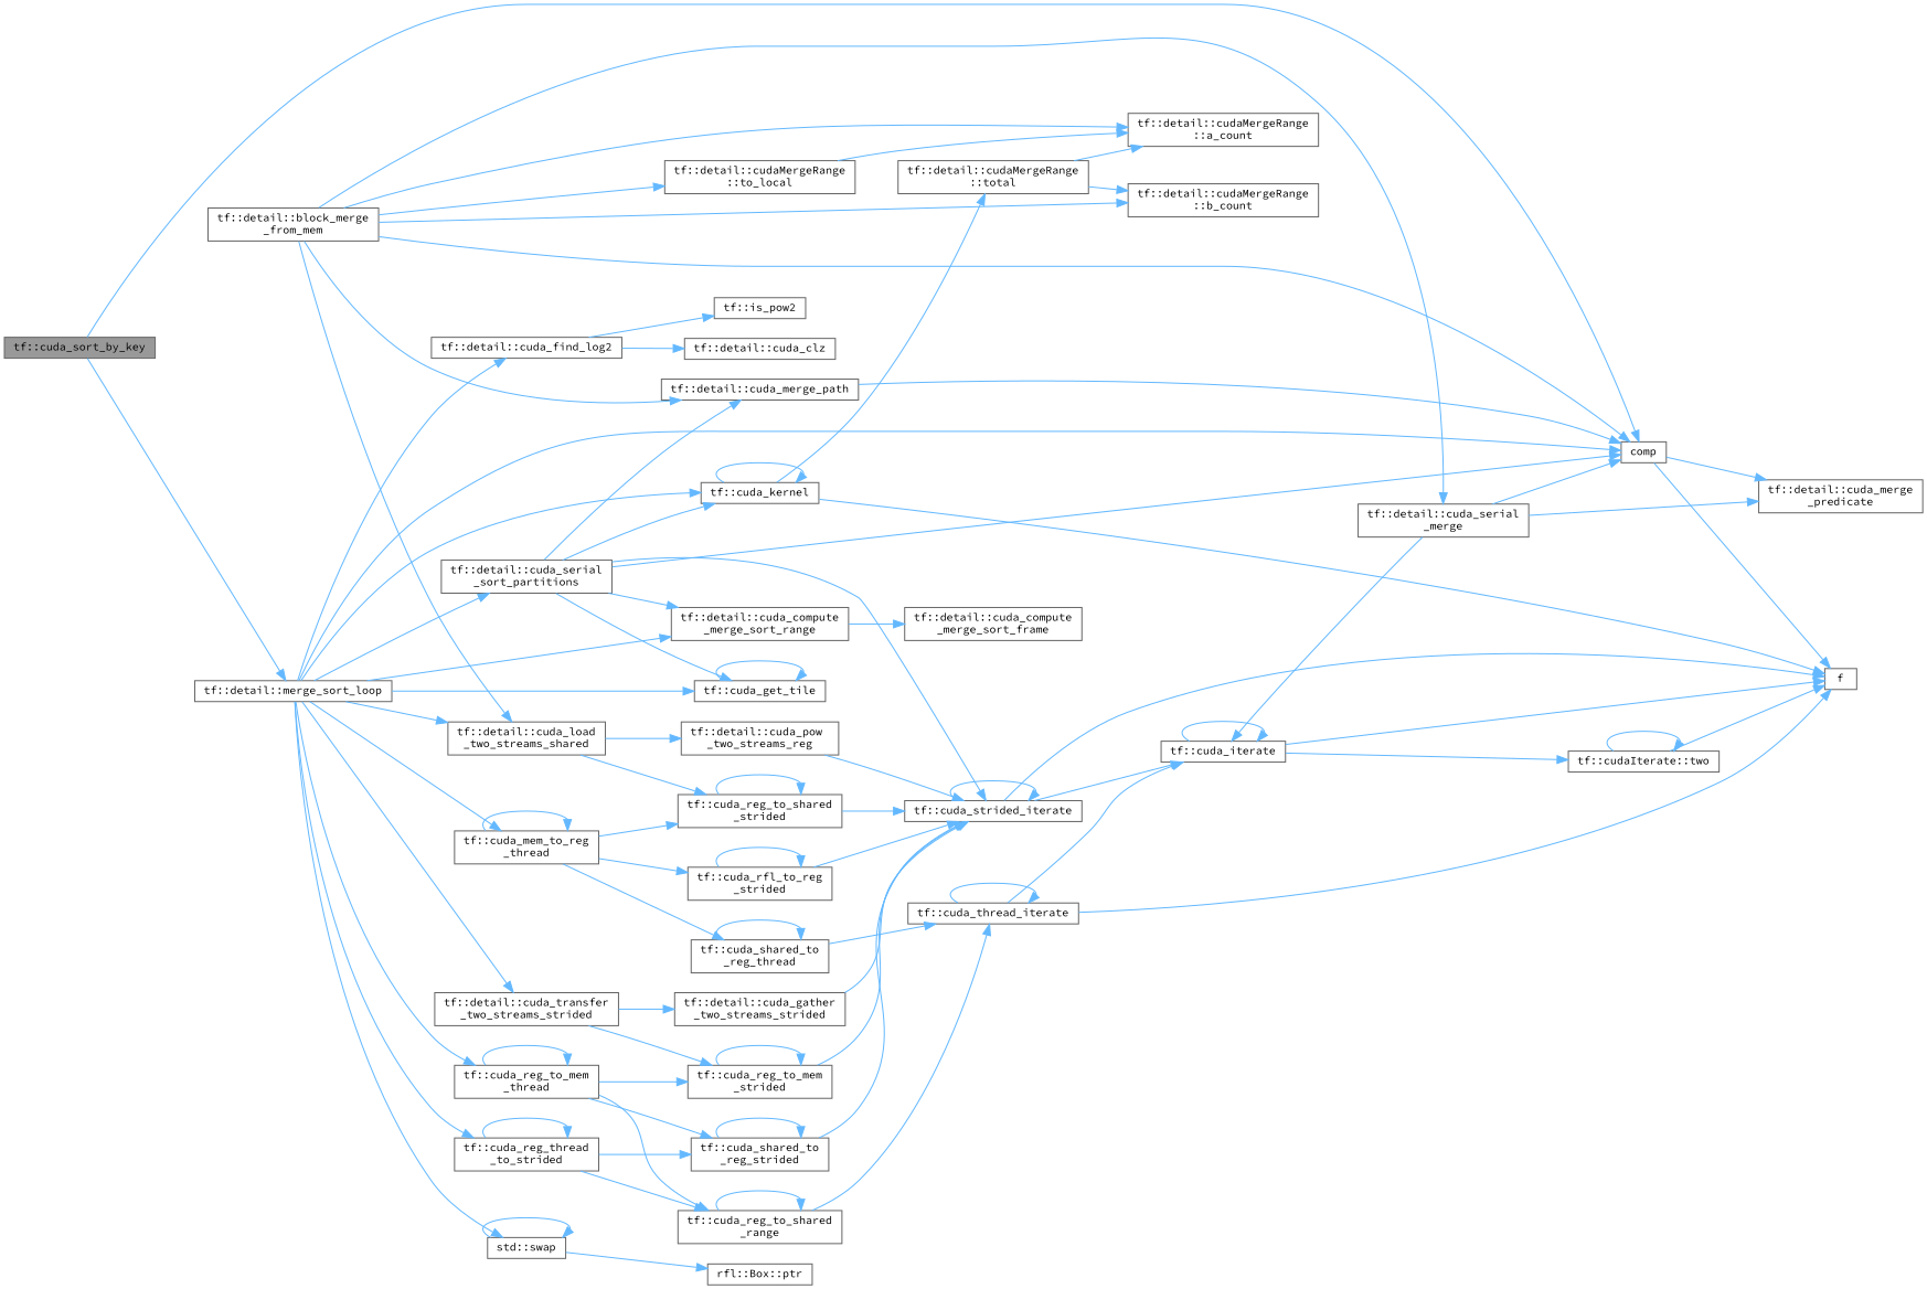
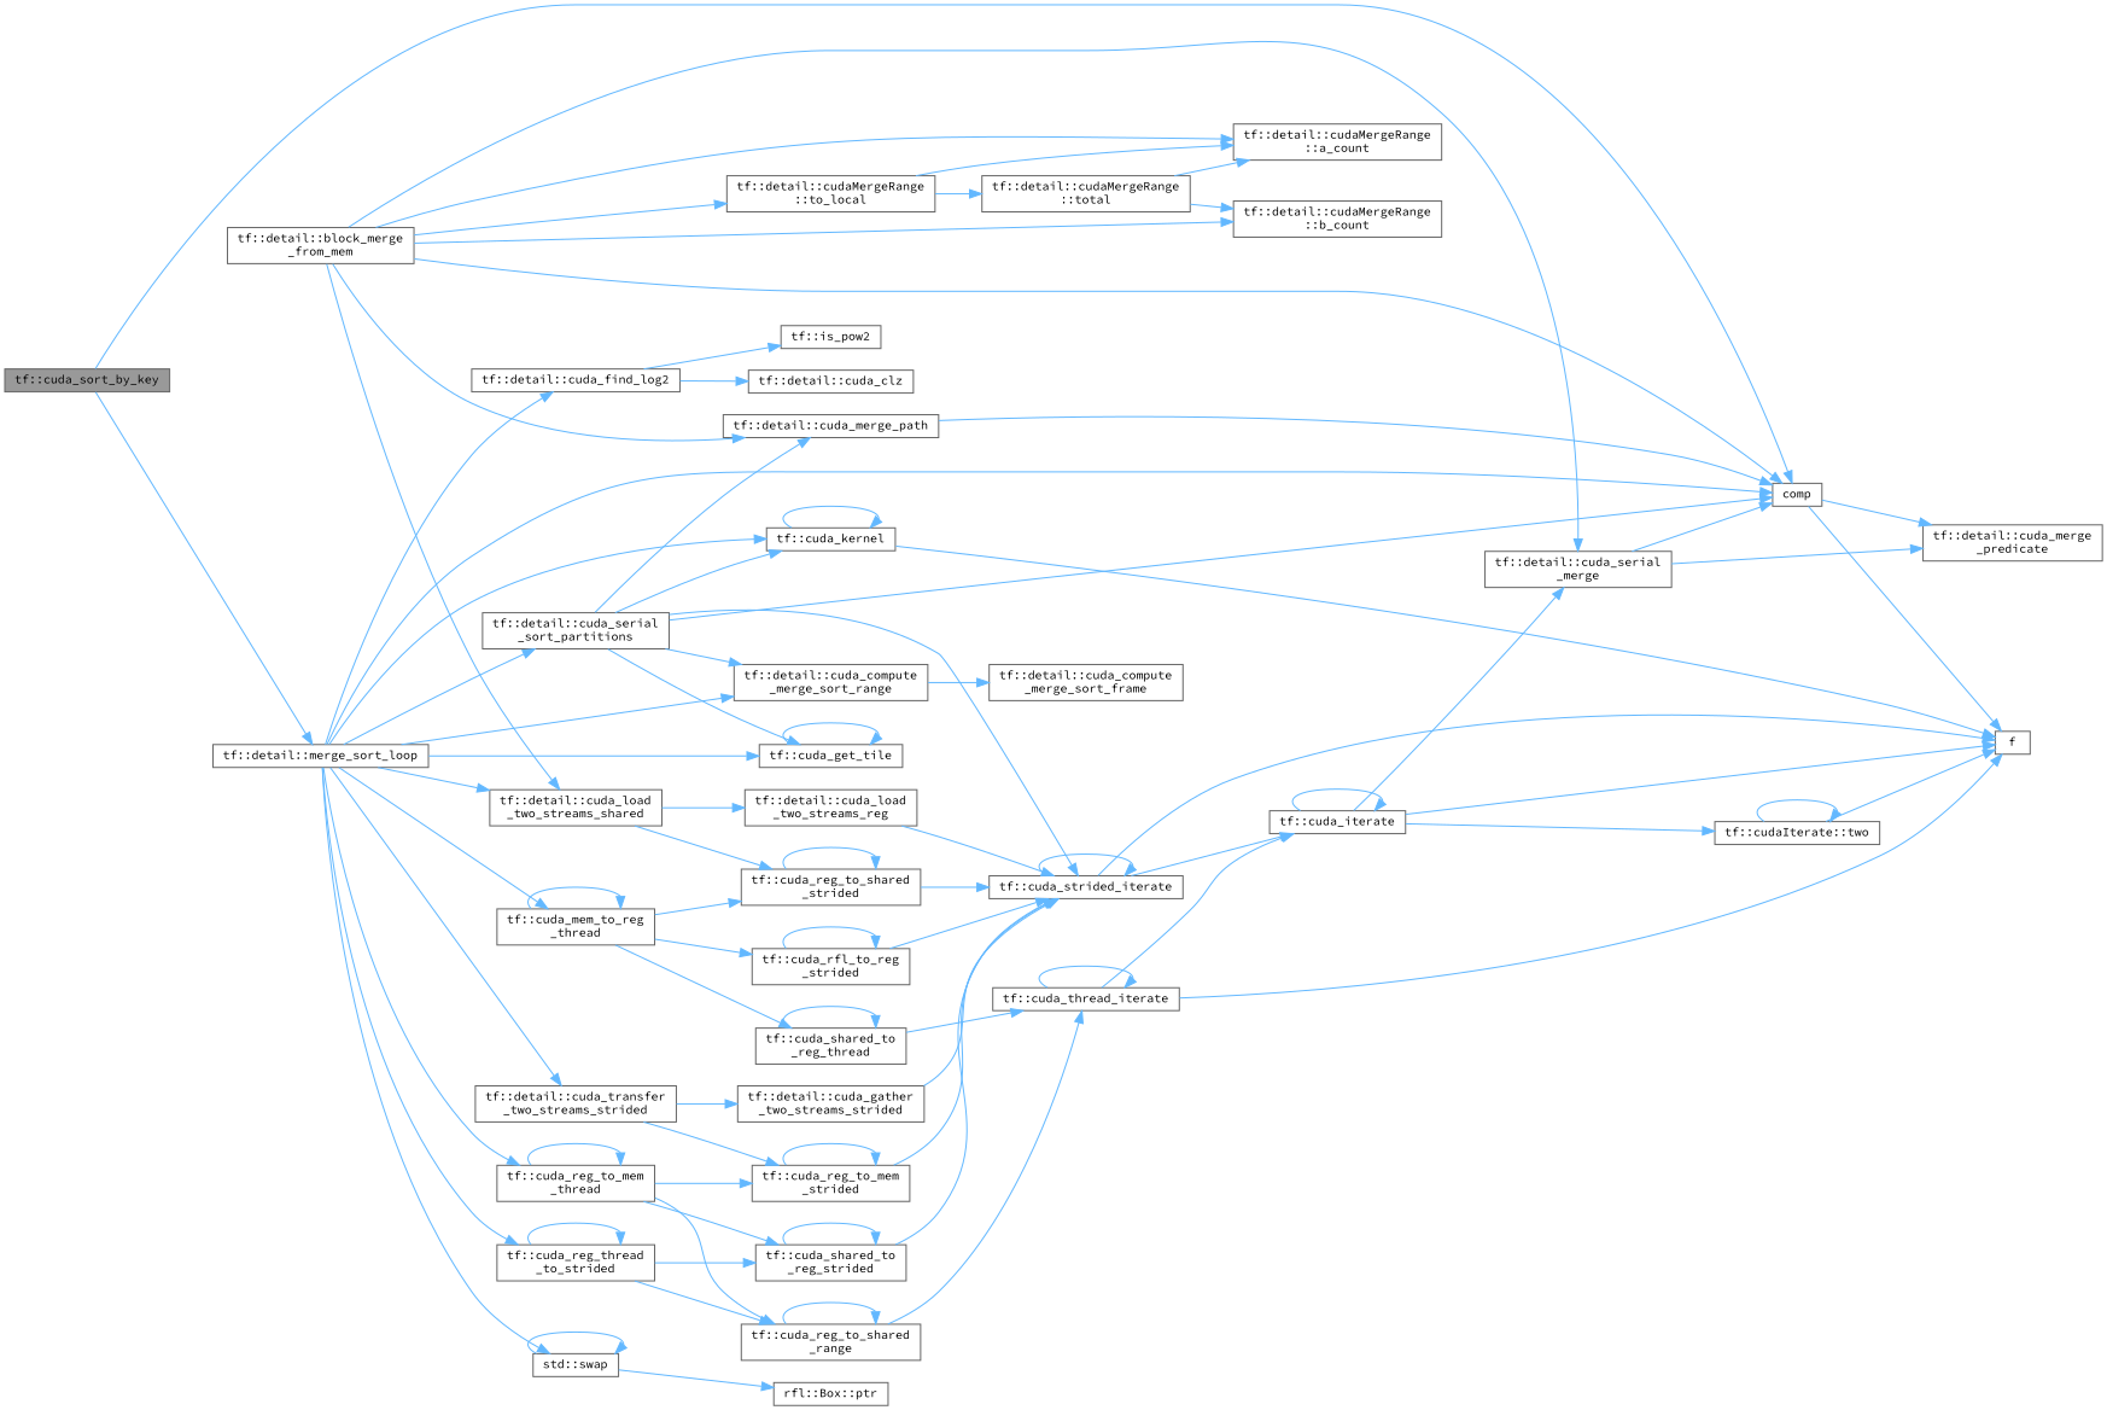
  digraph {
    fontname="Source Code Pro"
    rankdir=LR
    node [color=grey40 fillcolor=white fontname="Source Code Pro" fontsize=10 shape=box style=filled]
    edge [color=steelblue1 fontname="Source Code Pro" fontsize=10 labelfontname=Helvetica labelfontsize=10 style=solid]
    n1 [color=gray40 fillcolor=grey60 fontcolor=black height=0.2 label="tf::cuda_sort_by_key" width=0.4]
    n2 [height=0.2 label=comp width=0.4]
    n3 [height=0.2 label="tf::detail::merge_sort_loop" width=0.4]
    n4 [height=0.2 label=f width=0.4]
    n5 [height=0.2 label="tf::detail::cuda_merge\l_predicate" width=0.4]
    n6 [height=0.2 label="tf::detail::cuda_compute\l_merge_sort_range" width=0.4]
    n7 [height=0.2 label="tf::detail::cuda_find_log2" width=0.4]
    n8 [height=0.2 label="tf::cuda_get_tile" width=0.4]
    n9 [height=0.2 label="tf::cuda_kernel" width=0.4]
    n10 [height=0.2 label="tf::cuda_mem_to_reg\l_thread" width=0.4]
    n11 [height=0.2 label="tf::detail::cuda_serial\l_sort_partitions" width=0.4]
    n12 [height=0.2 label="tf::cuda_reg_thread\l_to_strided" width=0.4]
    n13 [height=0.2 label="tf::cuda_reg_to_mem\l_thread" width=0.4]
    n14 [height=0.2 label="tf::detail::cuda_transfer\l_two_streams_strided" width=0.4]
    n15 [height=0.2 label="std::swap" width=0.4]
    n16 [height=0.2 label="tf::detail::cuda_load\l_two_streams_shared" width=0.4]
    n17 [height=0.2 label="tf::detail::block_merge\l_from_mem" width=0.4]
    n18 [height=0.2 label="tf::detail::cudaMergeRange\l::a_count" width=0.4]
    n19 [height=0.2 label="tf::detail::cudaMergeRange\l::b_count" width=0.4]
    n20 [height=0.2 label="tf::detail::cuda_merge_path" width=0.4]
    n21 [height=0.2 label="tf::detail::cuda_serial\l_merge" width=0.4]
    n22 [height=0.2 label="tf::detail::cudaMergeRange\l::to_local" width=0.4]
    n23 [height=0.2 label="tf::detail::cuda_compute\l_merge_sort_frame" width=0.4]
    n24 [height=0.2 label="tf::detail::cuda_clz" width=0.4]
    n25 [height=0.2 label="tf::is_pow2" width=0.4]
    n26 [height=0.2 label="tf::cuda_reg_to_shared\l_strided" width=0.4]
    n27 [height=0.2 label="tf::cuda_rfl_to_reg\l_strided" width=0.4]
    n28 [height=0.2 label="tf::cuda_shared_to\l_reg_thread" width=0.4]
    n29 [height=0.2 label="tf::cuda_strided_iterate" width=0.4]
    n30 [height=0.2 label="tf::cuda_reg_to_shared\l_range" width=0.4]
    n31 [height=0.2 label="tf::cuda_shared_to\l_reg_strided" width=0.4]
    n32 [height=0.2 label="tf::cuda_reg_to_mem\l_strided" width=0.4]
    n33 [height=0.2 label="tf::detail::cuda_gather\l_two_streams_strided" width=0.4]
    n34 [height=0.2 label="rfl::Box::ptr" width=0.4]
-   n35 [height=0.2 label="tf::detail::cuda_pow\l_two_streams_reg" width=0.4]
+   n35 [height=0.2 label="tf::detail::cuda_load\l_two_streams_reg" width=0.4]
    n36 [height=0.2 label="tf::cuda_iterate" width=0.4]
    n37 [height=0.2 label="tf::detail::cudaMergeRange\l::total" width=0.4]
    n38 [height=0.2 label="tf::cudaIterate::two" width=0.4]
    n39 [height=0.2 label="tf::cuda_thread_iterate" width=0.4]
    n1 -> n2
    n1 -> n3
    n2 -> n4
    n2 -> n5
    n3 -> n2
    n3 -> n6
    n3 -> n7
    n3 -> n8
    n3 -> n9
    n3 -> n10
    n3 -> n11
    n3 -> n12
    n3 -> n13
    n3 -> n14
    n3 -> n15
    n3 -> n16
    n6 -> n23
    n7 -> n24
    n7 -> n25
    n8 -> n8
    n9 -> n4
    n9 -> n9
    n10 -> n10
    n10 -> n26
    n10 -> n27
    n10 -> n28
    n11 -> n2
    n11 -> n6
    n11 -> n8
    n11 -> n9
    n11 -> n20
    n11 -> n29
    n12 -> n12
    n12 -> n30
    n12 -> n31
    n13 -> n13
    n13 -> n30
    n13 -> n31
    n13 -> n32
    n14 -> n32
    n14 -> n33
    n15 -> n15
    n15 -> n34
    n16 -> n26
    n16 -> n35
    n17 -> n2
    n17 -> n16
    n17 -> n18
    n17 -> n19
    n17 -> n20
    n17 -> n21
    n17 -> n22
    n20 -> n2
    n21 -> n2
    n21 -> n5
-   n21 -> n36
+   n36 -> n21
    n22 -> n18
-   n9 -> n37
+   n22 -> n37
    n26 -> n26
    n26 -> n29
    n27 -> n27
    n27 -> n29
    n28 -> n28
    n28 -> n39
    n29 -> n4
    n29 -> n29
    n29 -> n36
    n30 -> n30
    n30 -> n39
    n31 -> n29
    n31 -> n31
    n32 -> n29
    n32 -> n32
    n33 -> n29
    n35 -> n29
    n36 -> n4
    n36 -> n36
    n36 -> n38
    n37 -> n18
    n37 -> n19
    n38 -> n4
    n38 -> n38
    n39 -> n4
    n39 -> n36
    n39 -> n39
  }
